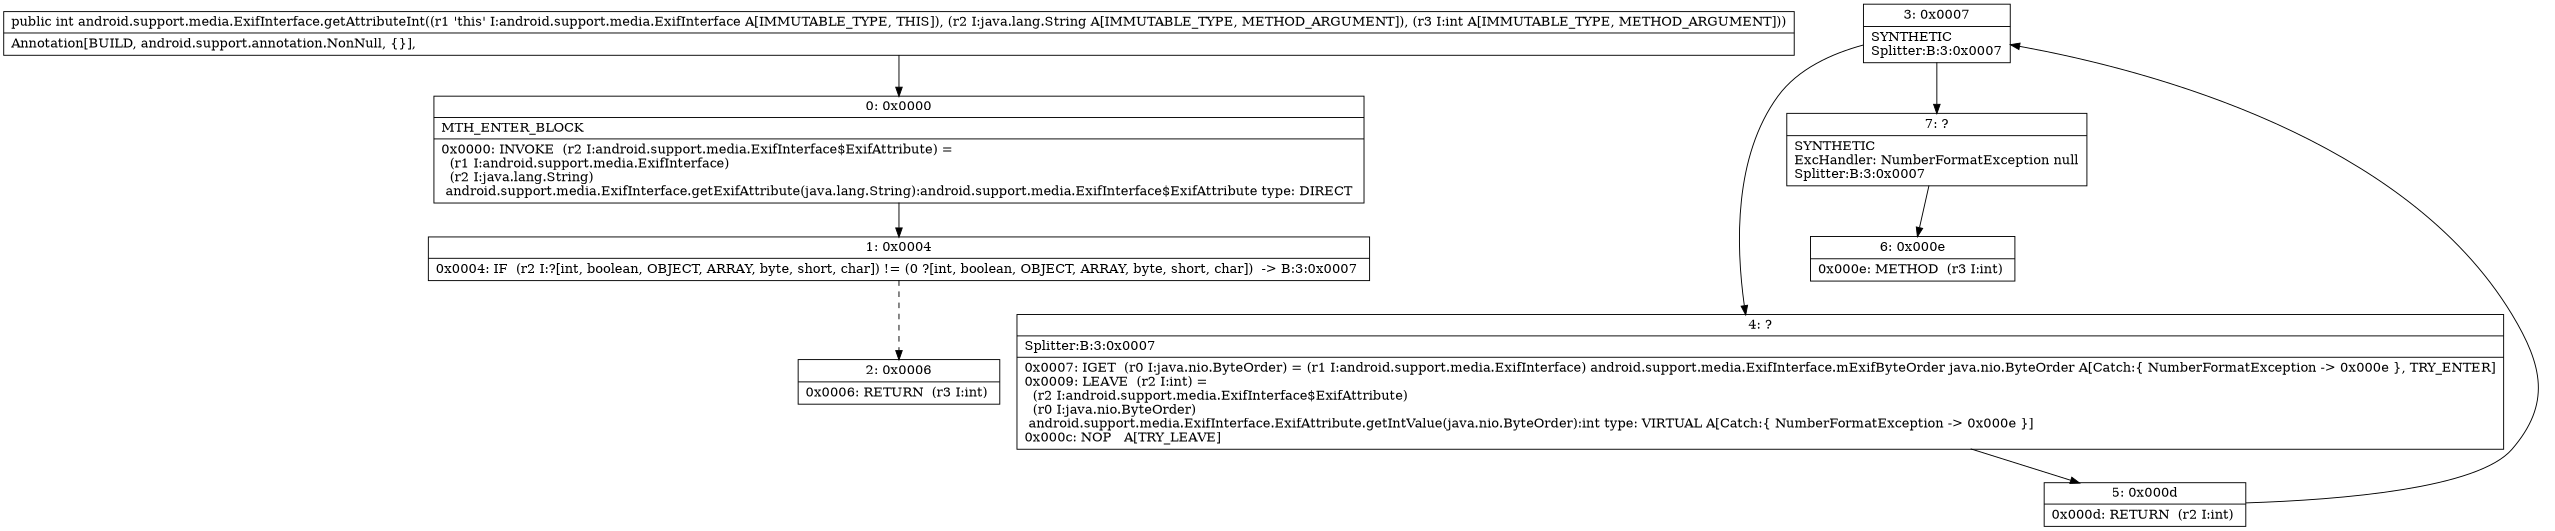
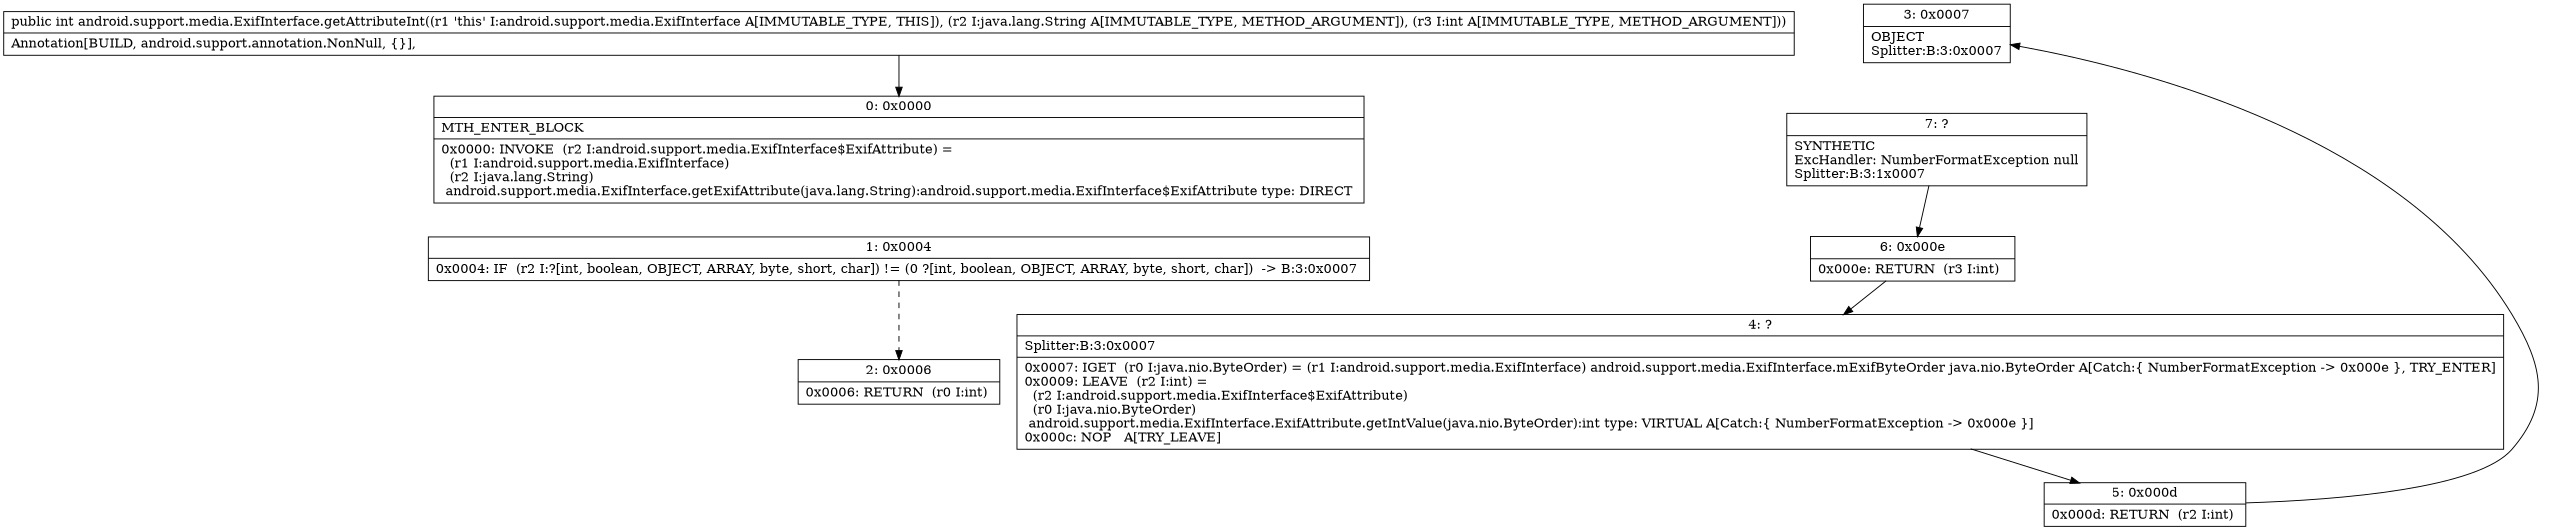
  digraph {
    node [shape=record]
    n1 [label="{0\:\ 0x0000|MTH_ENTER_BLOCK\l|0x0000: INVOKE  (r2 I:android.support.media.ExifInterface$ExifAttribute) = \l  (r1 I:android.support.media.ExifInterface)\l  (r2 I:java.lang.String)\l android.support.media.ExifInterface.getExifAttribute(java.lang.String):android.support.media.ExifInterface$ExifAttribute type: DIRECT \l}"]
    n2 [label="{1\:\ 0x0004|0x0004: IF  (r2 I:?[int, boolean, OBJECT, ARRAY, byte, short, char]) != (0 ?[int, boolean, OBJECT, ARRAY, byte, short, char])  \-\> B:3:0x0007 \l}"]
-   n3 [label="{2\:\ 0x0006|0x0006: RETURN  (r3 I:int) \l}"]
-   n4 [label="{3\:\ 0x0007|SYNTHETIC\lSplitter:B:3:0x0007\l}"]
+   n3 [label="{2\:\ 0x0006|0x0006: RETURN  (r0 I:int) \l}"]
+   n4 [label="{3\:\ 0x0007|OBJECT\lSplitter:B:3:0x0007\l}"]
    n5 [label="{4\:\ ?|Splitter:B:3:0x0007\l|0x0007: IGET  (r0 I:java.nio.ByteOrder) = (r1 I:android.support.media.ExifInterface) android.support.media.ExifInterface.mExifByteOrder java.nio.ByteOrder A[Catch:\{ NumberFormatException \-\> 0x000e \}, TRY_ENTER]\l0x0009: LEAVE  (r2 I:int) = \l  (r2 I:android.support.media.ExifInterface$ExifAttribute)\l  (r0 I:java.nio.ByteOrder)\l android.support.media.ExifInterface.ExifAttribute.getIntValue(java.nio.ByteOrder):int type: VIRTUAL A[Catch:\{ NumberFormatException \-\> 0x000e \}]\l0x000c: NOP   A[TRY_LEAVE]\l}"]
-   n6 [label="{7\:\ ?|SYNTHETIC\lExcHandler: NumberFormatException null\lSplitter:B:3:0x0007\l}"]
+   n6 [label="{7\:\ ?|SYNTHETIC\lExcHandler: NumberFormatException null\lSplitter:B:3:1x0007\l}"]
    n7 [label="{5\:\ 0x000d|0x000d: RETURN  (r2 I:int) \l}"]
-   n8 [label="{6\:\ 0x000e|0x000e: METHOD  (r3 I:int) \l}"]
+   n8 [label="{6\:\ 0x000e|0x000e: RETURN  (r3 I:int) \l}"]
    n9 [label="{public int android.support.media.ExifInterface.getAttributeInt((r1 'this' I:android.support.media.ExifInterface A[IMMUTABLE_TYPE, THIS]), (r2 I:java.lang.String A[IMMUTABLE_TYPE, METHOD_ARGUMENT]), (r3 I:int A[IMMUTABLE_TYPE, METHOD_ARGUMENT]))  | Annotation[BUILD, android.support.annotation.NonNull, \{\}], \l}"]
-   n1 -> n2
    n2 -> n3 [style=dashed]
-   n4 -> n5
-   n4 -> n6
+   n8 -> n5
    n5 -> n7
    n6 -> n8
    n7 -> n4
    n9 -> n1
  }
